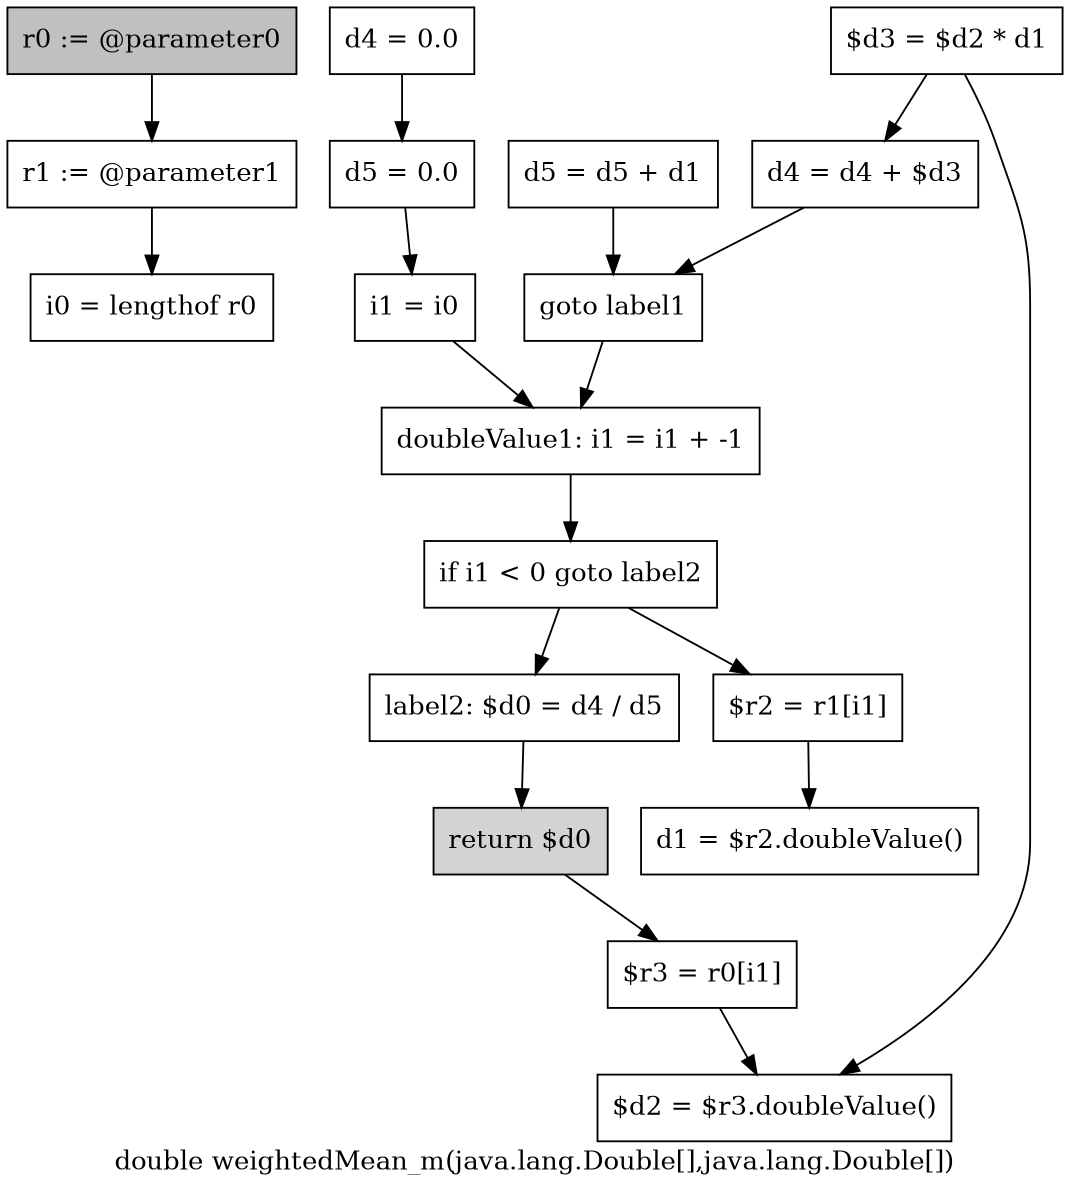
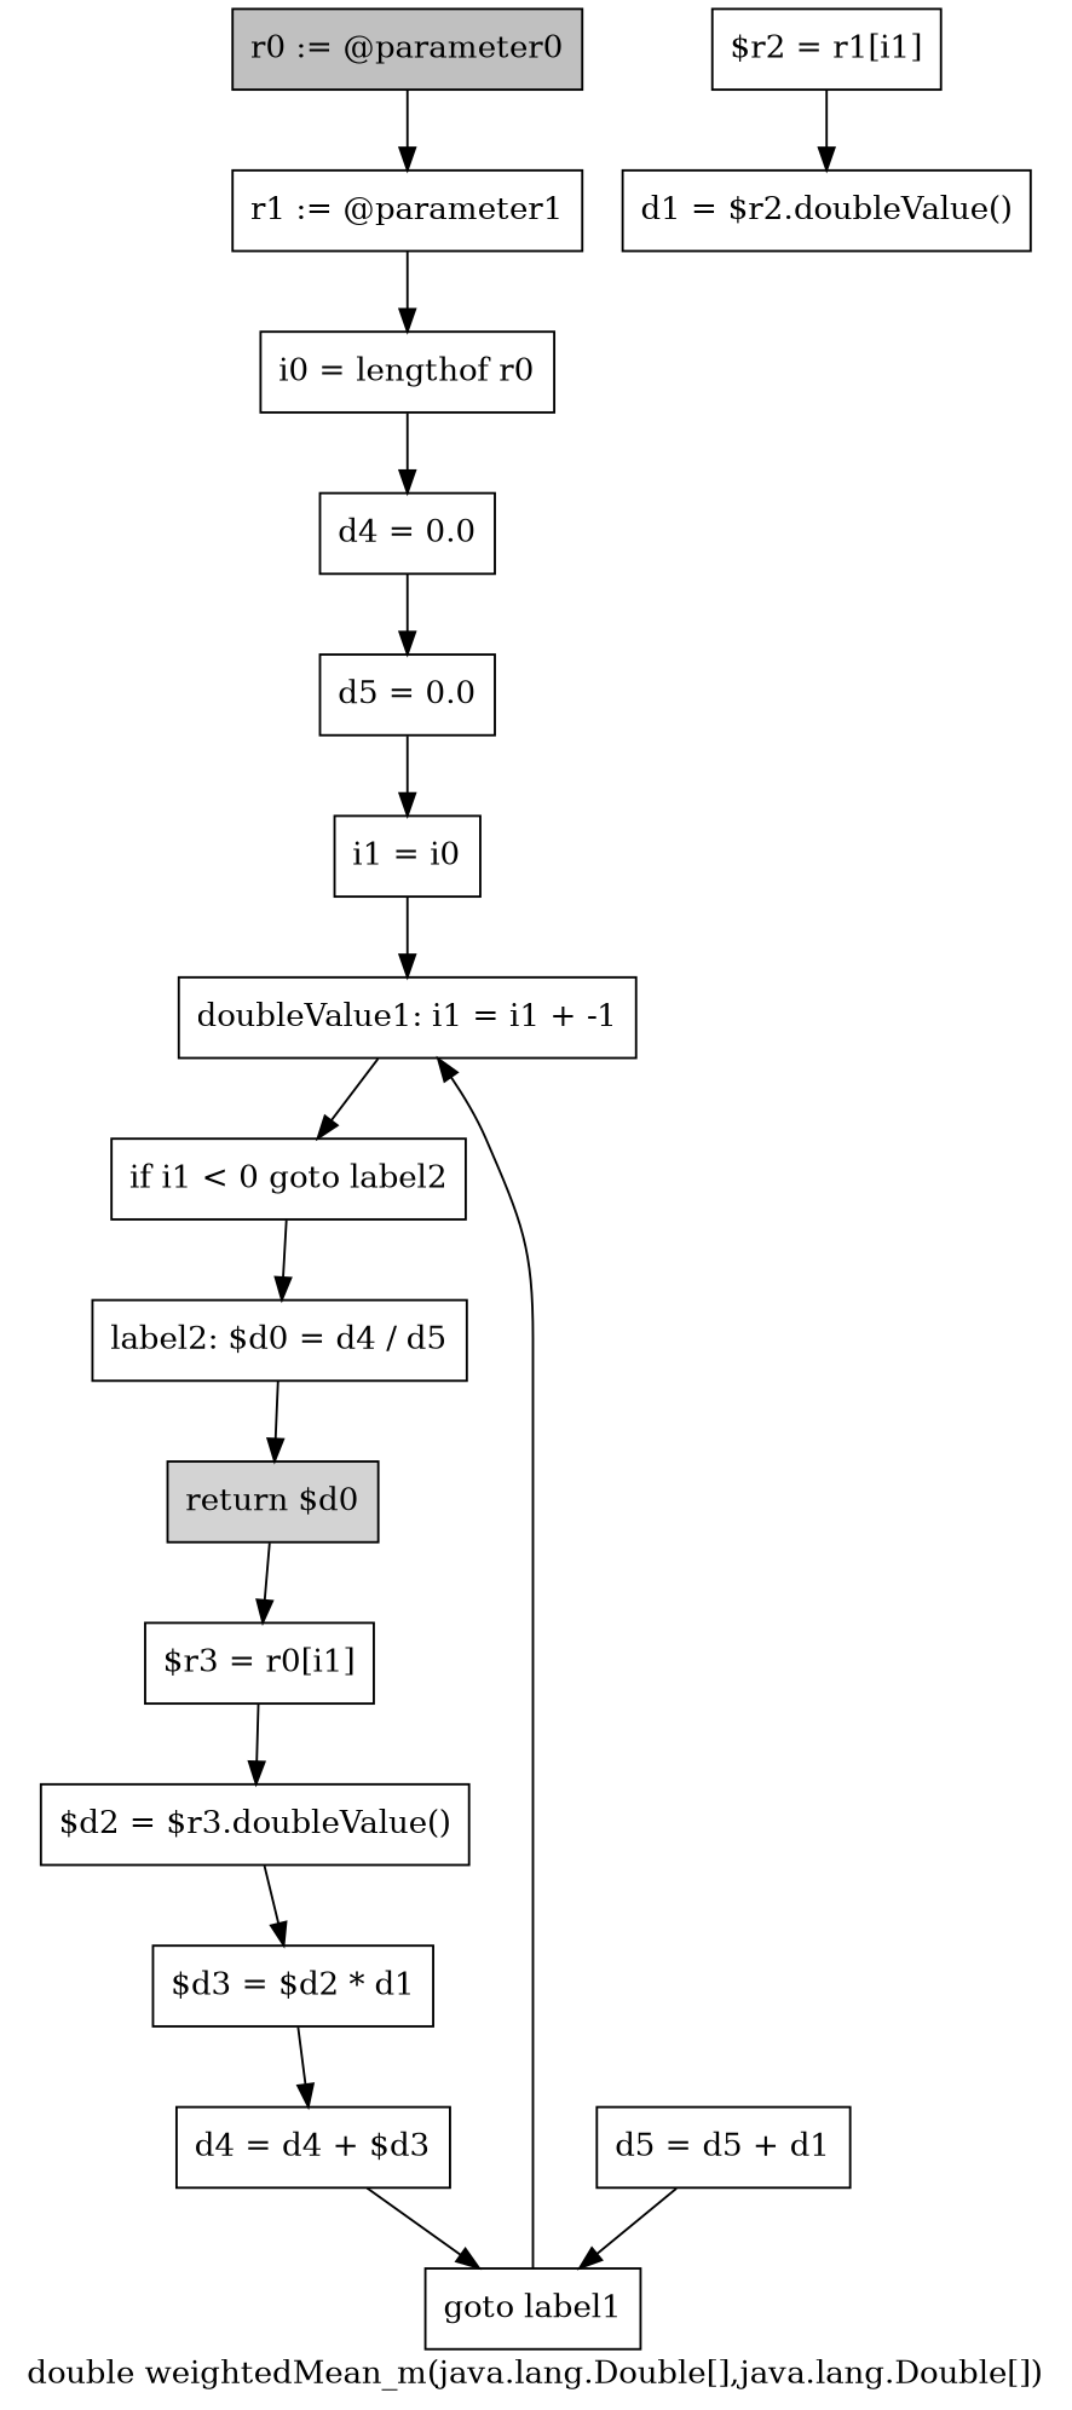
  digraph {
    label="double weightedMean_m(java.lang.Double[],java.lang.Double[])"
    node [shape=box]
    n1 [fillcolor=gray label="r0 := @parameter0" style=filled]
    n2 [label="r1 := @parameter1"]
    n3 [label="i0 = lengthof r0"]
    n4 [label="d4 = 0.0"]
    n5 [label="d5 = 0.0"]
    n6 [label="i1 = i0"]
    n7 [label="doubleValue1: i1 = i1 + -1"]
    n8 [label="if i1 < 0 goto label2"]
    n9 [label="$r2 = r1[i1]"]
    n10 [label="label2: $d0 = d4 / d5"]
    n11 [label="d1 = $r2.doubleValue()"]
    n12 [fillcolor=lightgray label="return $d0" style=filled]
    n13 [label="$r3 = r0[i1]"]
    n14 [label="$d2 = $r3.doubleValue()"]
    n15 [label="$d3 = $d2 * d1"]
    n16 [label="d4 = d4 + $d3"]
    n17 [label="goto label1"]
    n18 [label="d5 = d5 + d1"]
    n1 -> n2
    n2 -> n3
+   n3 -> n4
    n4 -> n5
    n5 -> n6
    n6 -> n7
    n7 -> n8
-   n8 -> n9
    n8 -> n10
    n9 -> n11
    n10 -> n12
    n12 -> n13
    n13 -> n14
-   n15 -> n14
+   n14 -> n15
    n15 -> n16
    n16 -> n17
    n17 -> n7
    n18 -> n17
  }
